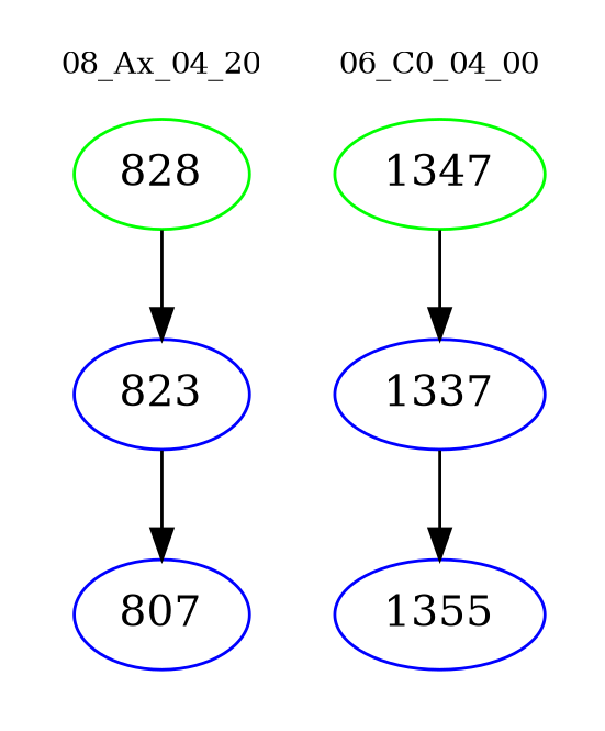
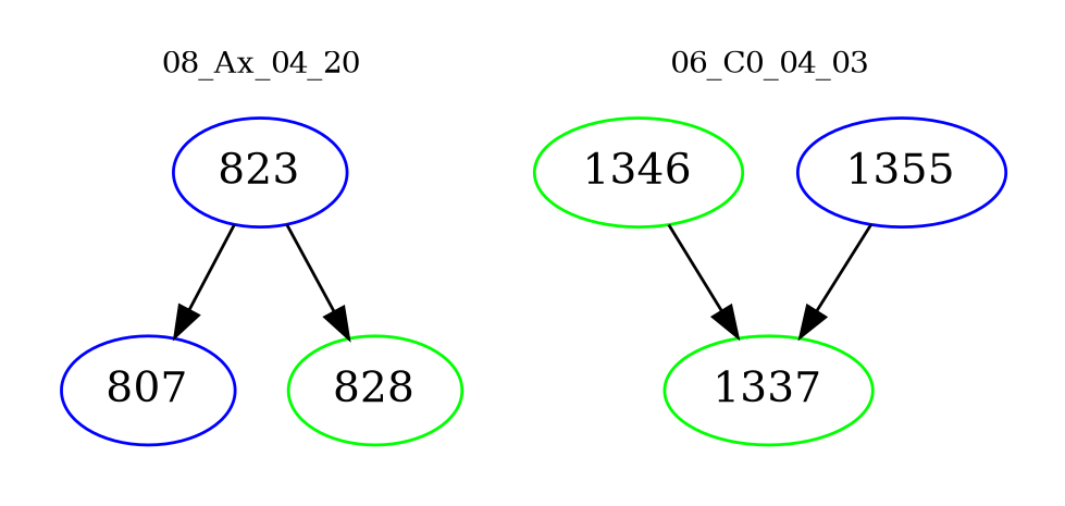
  digraph {
    node [color=blue]
    edge [color=black]
    n1 [label=823]
    n2 [label=807]
    n3 [color=green label=828]
-   n4 [label=1337]
+   n4 [color=green label=1337]
    n5 [label=1355]
-   n6 [color=green label=1347]
+   n6 [color=green label=1346]
    subgraph cluster_1 {
      color=white
      fontsize=10
      label="08_Ax_04_20"
      n1
      n2
      n3
    }
    subgraph cluster_2 {
      color=white
      fontsize=10
-     label="06_C0_04_00"
+     label="06_C0_04_03"
      n4
      n5
      n6
    }
    n1 -> n2
-   n3 -> n1
-   n4 -> n5
+   n1 -> n3
+   n5 -> n4
    n6 -> n4
  }
